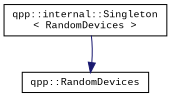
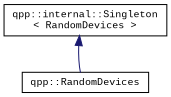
  digraph {
    rankdir=TB
    fontname="Liberation Mono"
    node [color=black fillcolor=white fontname="Liberation Mono" fontsize=10 shape=record style=filled]
    n1 [height=0.2 label="qpp::internal::Singleton\l\< RandomDevices \>" width=0.4]
    n2 [height=0.2 label="qpp::RandomDevices" width=0.4]
-   n2 -> n1 [color=midnightblue dir=back fontname="Liberation Mono" fontsize=10 labelfontname=Helvetica labelfontsize=10 style=solid]
+   n1 -> n2 [color=midnightblue dir=back fontname="Liberation Mono" fontsize=10 labelfontname=Helvetica labelfontsize=10 style=solid]
  }
